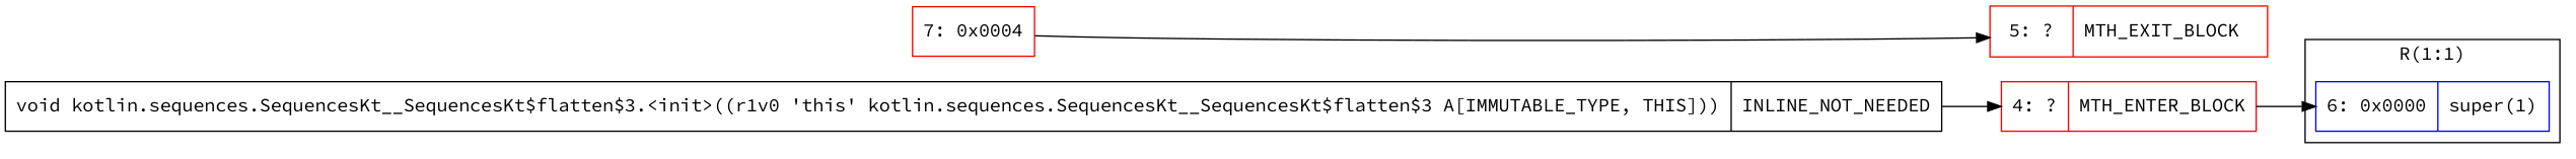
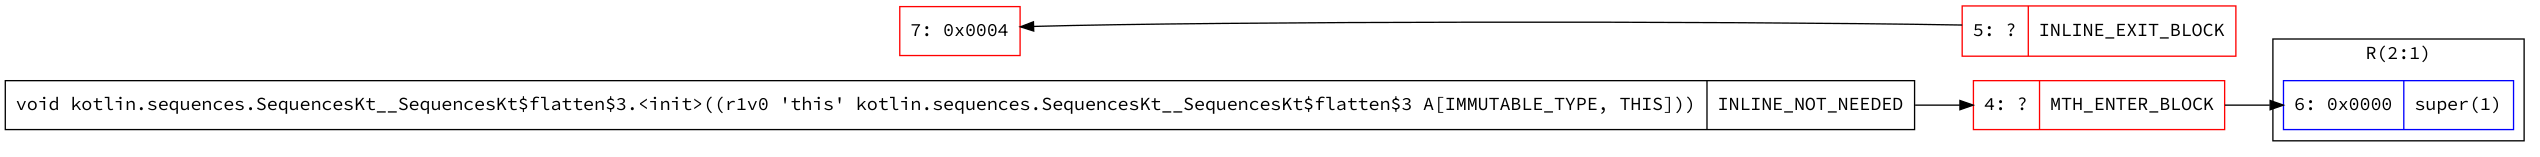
  digraph {
    fontname="Source Code Pro"
    rankdir=LR
    node [color=red fontname="Source Code Pro" shape=record]
    edge [fontname="Source Code Pro"]
    n1 [color=blue label="{6\:\ 0x0000|super(1)\l}"]
    n2 [label="{7\:\ 0x0004}"]
-   n3 [label="{5\:\ ?|MTH_EXIT_BLOCK\l}"]
+   n3 [label="{5\:\ ?|INLINE_EXIT_BLOCK\l}"]
    n4 [label="{4\:\ ?|MTH_ENTER_BLOCK\l}"]
    n5 [label="{void kotlin.sequences.SequencesKt__SequencesKt$flatten$3.\<init\>((r1v0 'this' kotlin.sequences.SequencesKt__SequencesKt$flatten$3 A[IMMUTABLE_TYPE, THIS]))  | INLINE_NOT_NEEDED\l}" color=""]
    subgraph cluster_1 {
-     label="R(1:1)"
+     label="R(2:1)"
      n1
    }
-   n2 -> n3
+   n3 -> n2
    n4 -> n1
    n5 -> n4
  }
